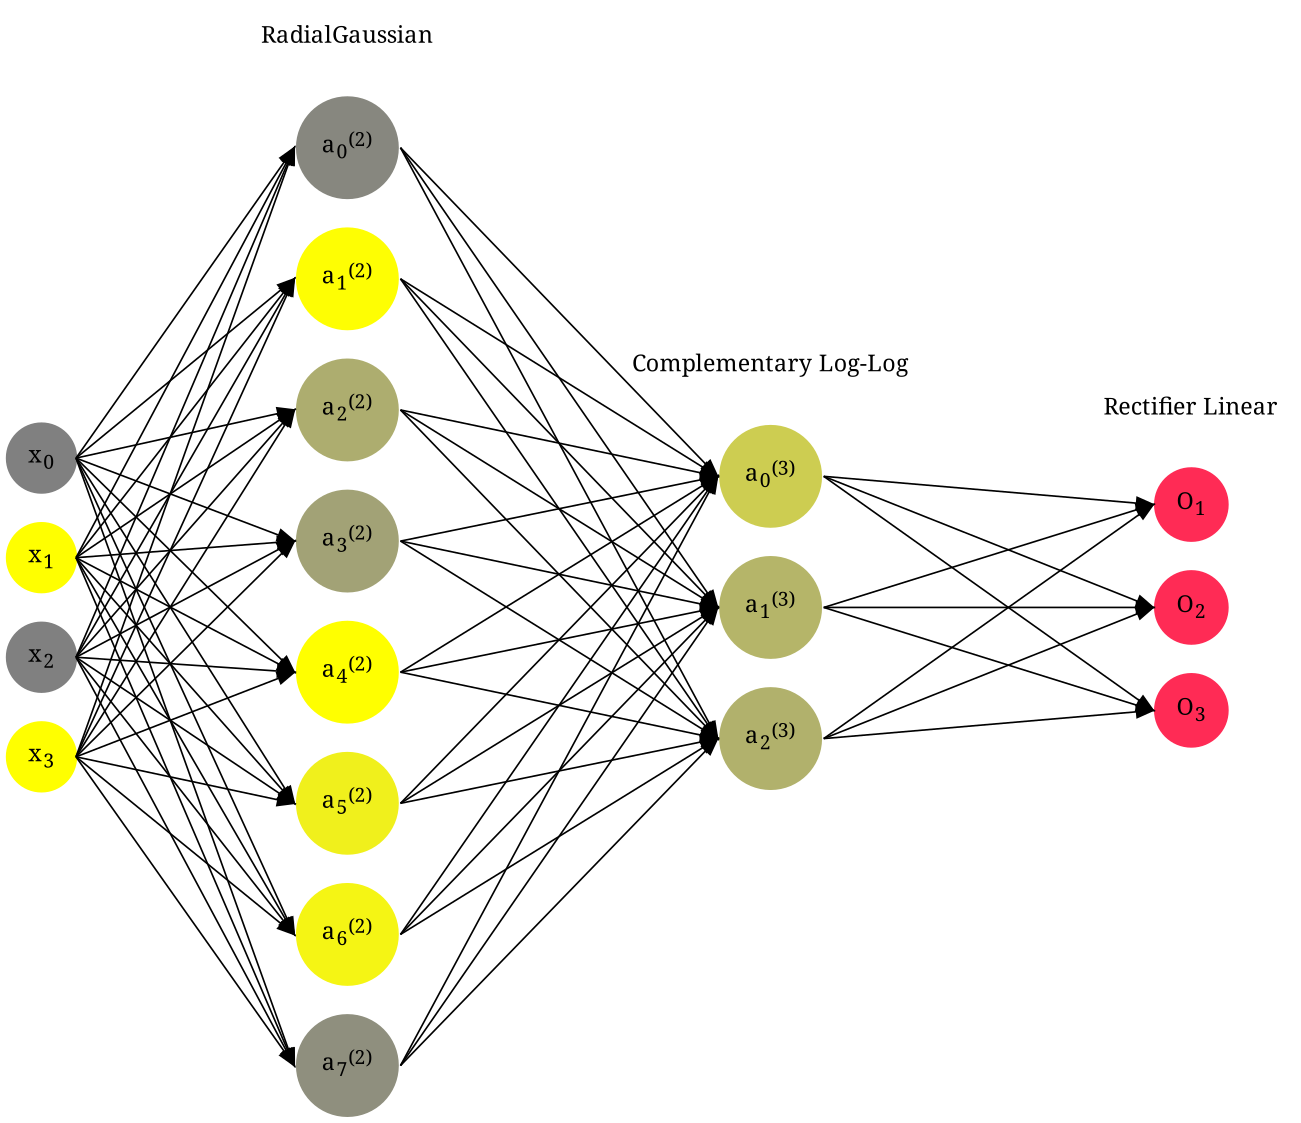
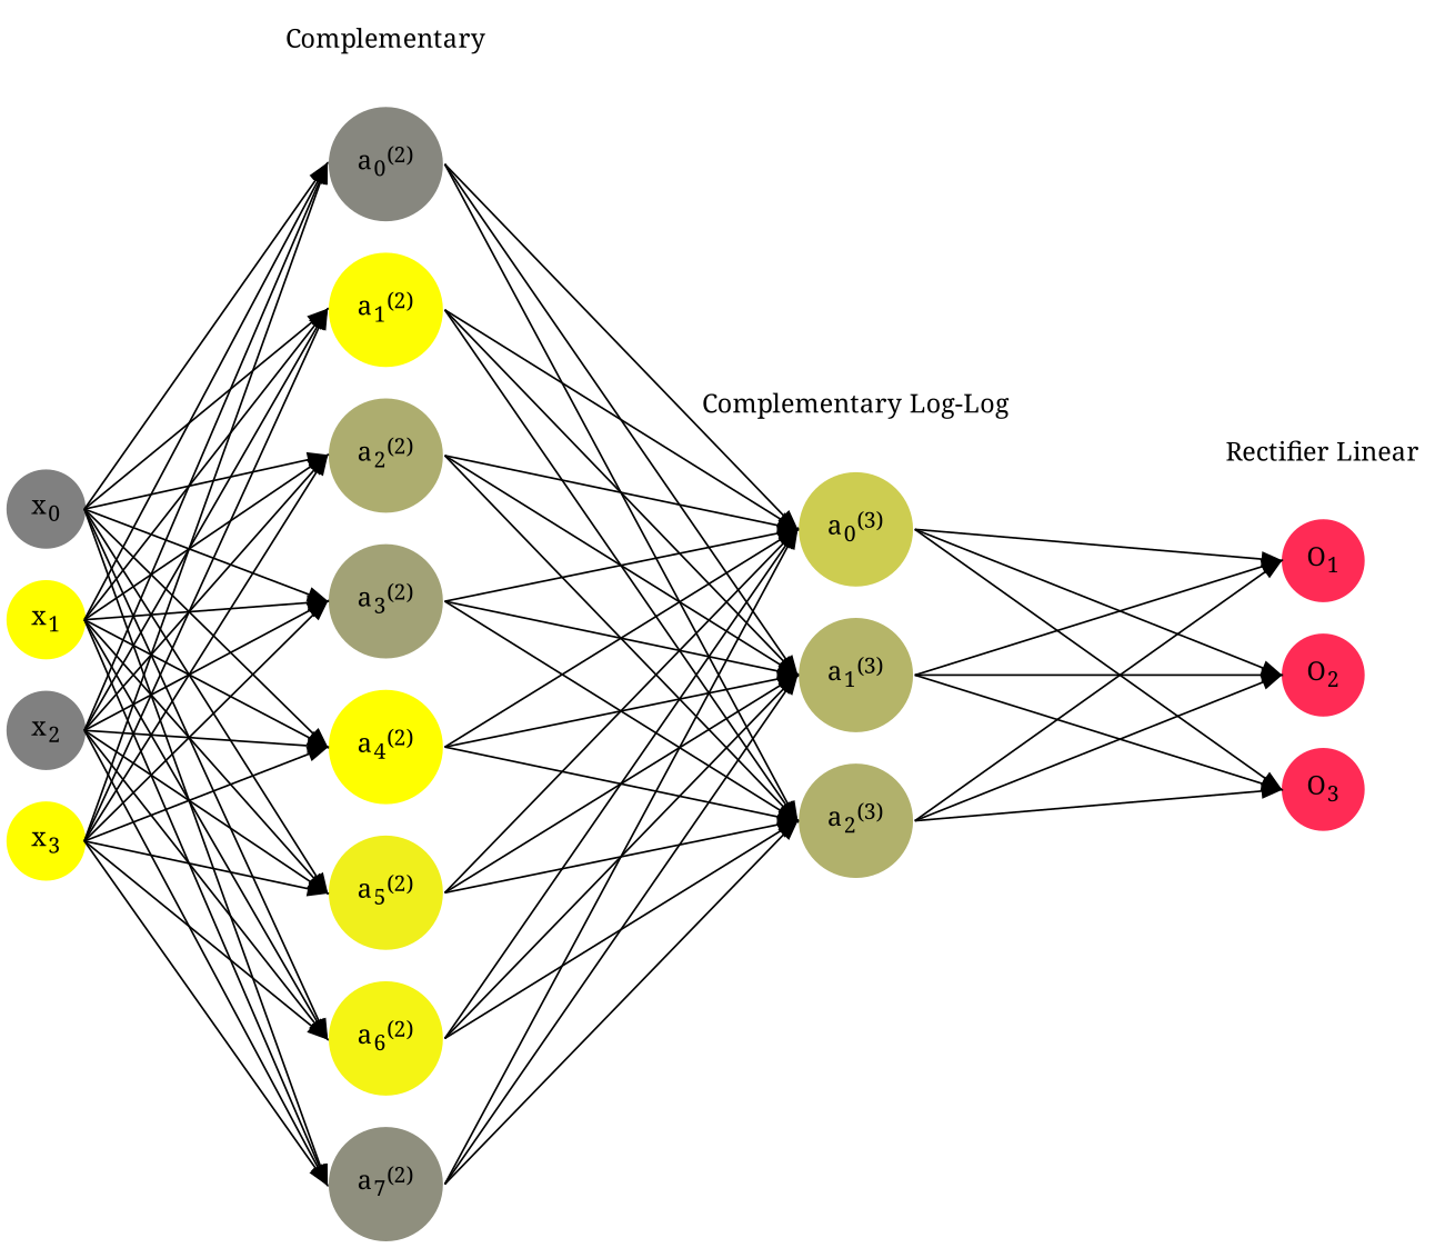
  digraph {
    rankdir=LR
    ranksep=1.4
    splines=false
    fontname="Noto Serif"
    node [shape=circle style=filled fontname="Noto Serif"]
    edge [headport=w style=solid tailport=e fontname="Noto Serif"]
    n1 [color="0.1667, 0.0, 0.5" fillcolor="0.1667, 0.0, 0.5" label=<x<sub>0</sub>>]
    n2 [color="0.1667, 1.0, 1.0" fillcolor="0.1667, 1.0, 1.0" label=<x<sub>1</sub>>]
    n3 [color="0.1667, 0.0, 0.5" fillcolor="0.1667, 0.0, 0.5" label=<x<sub>2</sub>>]
    n4 [color="0.1667, 1.0, 1.0" fillcolor="0.1667, 1.0, 1.0" label=<x<sub>3</sub>>]
    n5 [color="0.1667, 0.060072, 0.530036" fillcolor="0.1667, 0.060072, 0.530036" label=<a<sub>0</sub><sup>(2)</sup>>]
    n6 [color="0.1667, 0.986775, 0.993387" fillcolor="0.1667, 0.986775, 0.993387" label=<a<sub>1</sub><sup>(2)</sup>>]
    n7 [color="0.1667, 0.357838, 0.678919" fillcolor="0.1667, 0.357838, 0.678919" label=<a<sub>2</sub><sup>(2)</sup>>]
    n8 [color="0.1667, 0.269497, 0.634748" fillcolor="0.1667, 0.269497, 0.634748" label=<a<sub>3</sub><sup>(2)</sup>>]
    n9 [color="0.1667, 0.998485, 0.999243" fillcolor="0.1667, 0.998485, 0.999243" label=<a<sub>4</sub><sup>(2)</sup>>]
    n10 [color="0.1667, 0.882513, 0.941256" fillcolor="0.1667, 0.882513, 0.941256" label=<a<sub>5</sub><sup>(2)</sup>>]
    n11 [color="0.1667, 0.917124, 0.958562" fillcolor="0.1667, 0.917124, 0.958562" label=<a<sub>6</sub><sup>(2)</sup>>]
    n12 [color="0.1667, 0.121577, 0.560788" fillcolor="0.1667, 0.121577, 0.560788" label=<a<sub>7</sub><sup>(2)</sup>>]
    n13 [color="0.1667, 0.601983, 0.800991" fillcolor="0.1667, 0.601983, 0.800991" label=<a<sub>0</sub><sup>(3)</sup>>]
    n14 [color="0.1667, 0.421792, 0.710896" fillcolor="0.1667, 0.421792, 0.710896" label=<a<sub>1</sub><sup>(3)</sup>>]
    n15 [color="0.1667, 0.387216, 0.693608" fillcolor="0.1667, 0.387216, 0.693608" label=<a<sub>2</sub><sup>(3)</sup>>]
    n16 [color="0.9667, 0.83, 1.0" fillcolor="0.9667, 0.83, 1.0" label=<O<sub>1</sub>>]
    n17 [color="0.9667, 0.83, 1.0" fillcolor="0.9667, 0.83, 1.0" label=<O<sub>2</sub>>]
    n18 [color="0.9667, 0.83, 1.0" fillcolor="0.9667, 0.83, 1.0" label=<O<sub>3</sub>>]
-   n19 [label=RadialGaussian shape=plaintext style=""]
+   n19 [label=Complementary shape=plaintext style=""]
    n20 [label="Complementary Log-Log" shape=plaintext style=""]
    n21 [label="Rectifier Linear" shape=plaintext style=""]
    subgraph sub_1 {
      n1
    }
    subgraph sub_2 {
      n2
    }
    subgraph sub_3 {
      n3
    }
    subgraph sub_4 {
      n4
    }
    subgraph sub_5 {
      n5
    }
    subgraph sub_6 {
      n6
    }
    subgraph sub_7 {
      n7
    }
    subgraph sub_8 {
      n8
    }
    subgraph sub_9 {
      n9
    }
    subgraph sub_10 {
      n10
    }
    subgraph sub_11 {
      n11
    }
    subgraph sub_12 {
      n12
    }
    subgraph sub_13 {
      n13
    }
    subgraph sub_14 {
      n14
    }
    subgraph sub_15 {
      n15
    }
    subgraph sub_16 {
      n16
    }
    subgraph sub_17 {
      n17
    }
    subgraph sub_18 {
      n18
    }
    subgraph sub_19 {
      rank=same
      n1
      n2
      n3
      n4
    }
    subgraph sub_20 {
      rank=same
      n5
      n6
      n7
      n8
      n9
      n10
      n11
      n12
    }
    subgraph sub_21 {
      rank=same
      n13
      n14
      n15
    }
    subgraph sub_22 {
      rank=same
      n16
      n17
      n18
    }
    subgraph sub_23 {
      rank=same
      n5
      n19
    }
    subgraph sub_24 {
      rank=same
      n13
      n20
    }
    subgraph sub_25 {
      rank=same
      n16
      n21
    }
    n1 -> n2 [style=invis]
    n1 -> n5
    n1 -> n6
    n1 -> n7
    n1 -> n8
    n1 -> n9
    n1 -> n10
    n1 -> n11
    n1 -> n12
    n2 -> n3 [style=invis]
    n2 -> n5
    n2 -> n6
    n2 -> n7
    n2 -> n8
    n2 -> n9
    n2 -> n10
    n2 -> n11
    n2 -> n12
    n3 -> n4 [style=invis]
    n3 -> n5
    n3 -> n6
    n3 -> n7
    n3 -> n8
    n3 -> n9
    n3 -> n10
    n3 -> n11
    n3 -> n12
    n4 -> n5
    n4 -> n6
    n4 -> n7
    n4 -> n8
    n4 -> n9
    n4 -> n10
    n4 -> n11
    n4 -> n12
    n5 -> n6 [style=invis]
    n5 -> n13
    n5 -> n14
    n5 -> n15
    n6 -> n7 [style=invis]
    n6 -> n13
    n6 -> n14
    n6 -> n15
    n7 -> n8 [style=invis]
    n7 -> n13
    n7 -> n14
    n7 -> n15
    n8 -> n9 [style=invis]
    n8 -> n13
    n8 -> n14
    n8 -> n15
    n9 -> n10 [style=invis]
    n9 -> n13
    n9 -> n14
    n9 -> n15
    n10 -> n11 [style=invis]
    n10 -> n13
    n10 -> n14
    n10 -> n15
    n11 -> n12 [style=invis]
    n11 -> n13
    n11 -> n14
    n11 -> n15
    n12 -> n13
    n12 -> n14
    n12 -> n15
    n13 -> n14 [style=invis]
    n13 -> n16
    n13 -> n17
    n13 -> n18
    n14 -> n15 [style=invis]
    n14 -> n16
    n14 -> n17
    n14 -> n18
    n15 -> n16
    n15 -> n17
    n15 -> n18
    n16 -> n17 [style=invis]
    n17 -> n18 [style=invis]
    n19 -> n5 [style=invis]
    n20 -> n13 [style=invis]
    n21 -> n16 [style=invis]
  }
